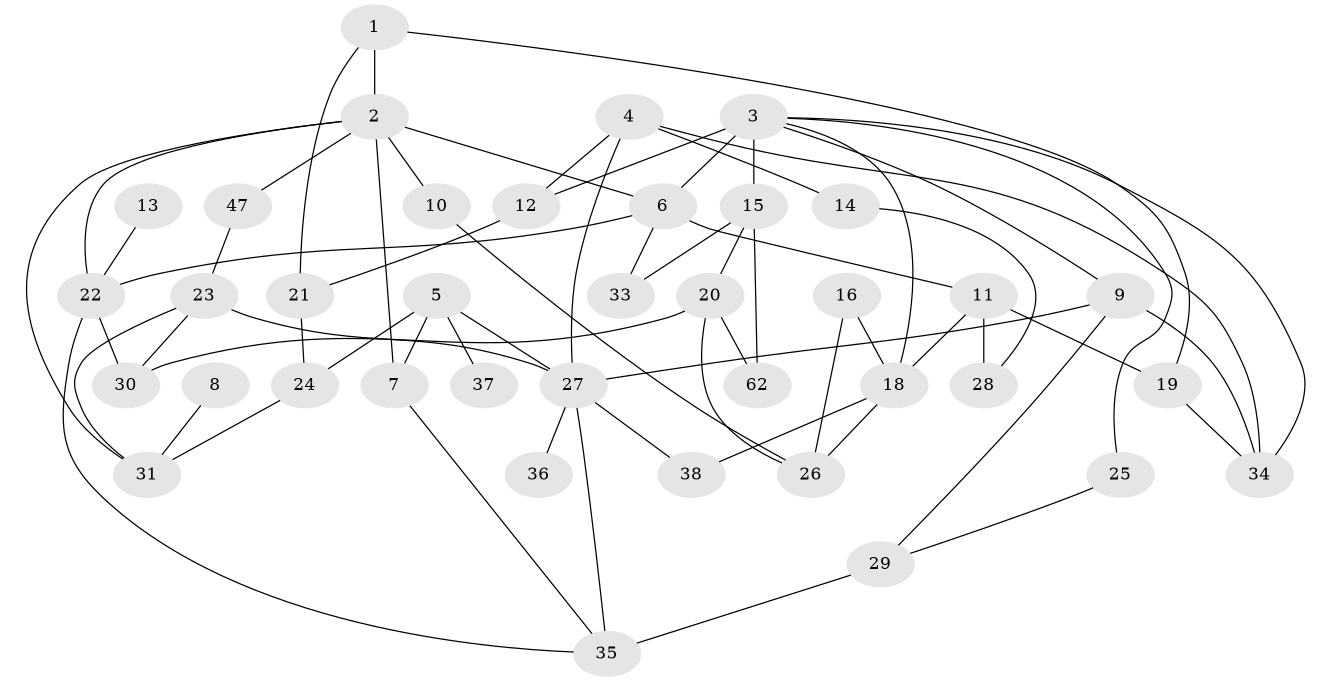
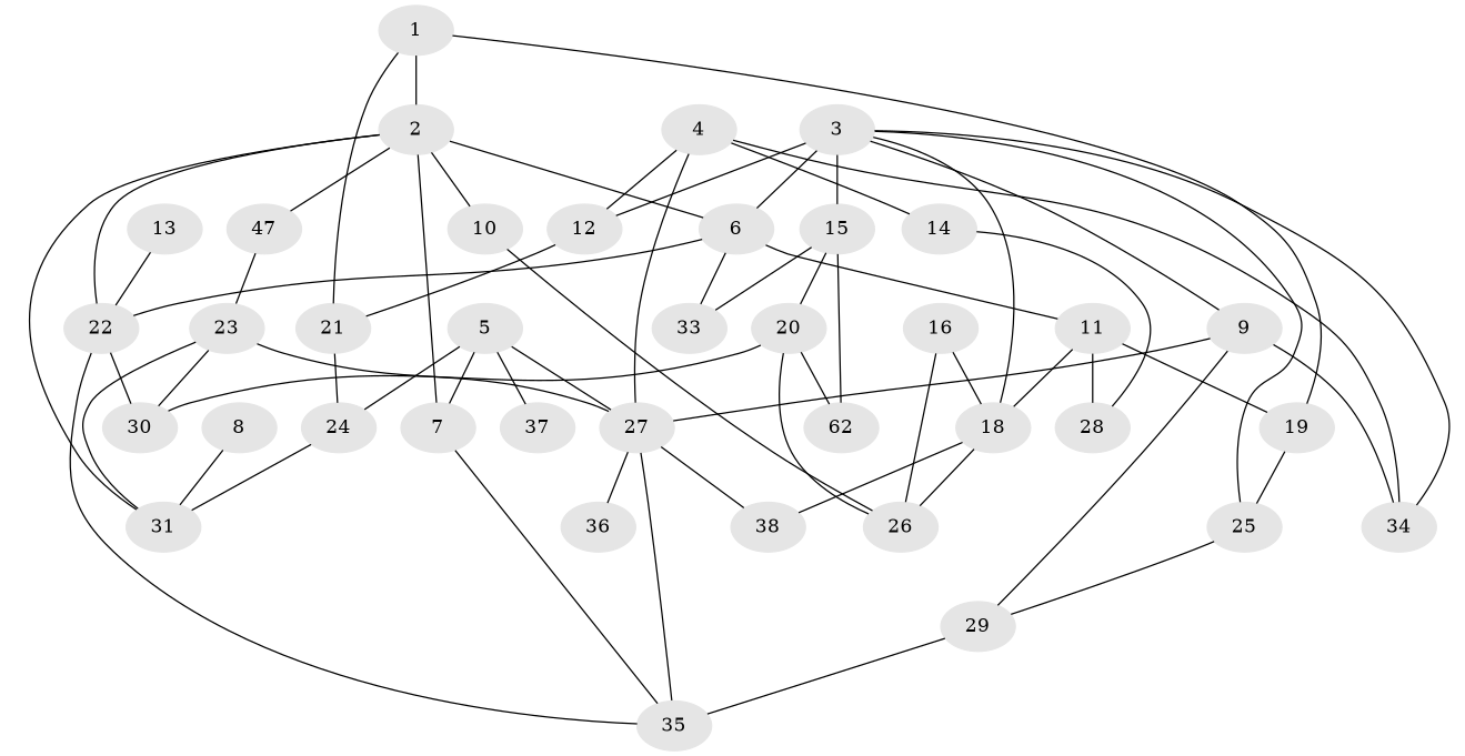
  graph {
    fontname="DejaVu Serif"
    node [color=gray90 fontname="DejaVu Serif" style=filled]
    edge [fontname="DejaVu Serif" weight=1.0]
    1
    2
    19
    21
    6
    7
    10
    n8 [label=47]
    22
    31
    25
    24
    11
    33
    35
    26
    23
    30
    3
    9
    12
    15
    18
    34
    27
    29
    20
    n28 [label=62]
    38
    4
    14
    28
    36
    5
    37
    8
    13
    16
    1 -- 2
    1 -- 19
    1 -- 21
    2 -- 6
    2 -- 7
    2 -- 10
    2 -- n8 [weight=2.0]
    2 -- 22 [weight=2.0]
    2 -- 31
-   19 -- 34
+   19 -- 25
    21 -- 24
    6 -- 22
    6 -- 11
    6 -- 33
    7 -- 35
    10 -- 26
    n8 -- 23
    22 -- 35
    22 -- 30
    25 -- 29
    24 -- 31
    11 -- 19
    11 -- 18
    11 -- 28
    23 -- 31
    23 -- 30
    23 -- 27
    3 -- 6 [weight=2.0]
    3 -- 25
    3 -- 9
    3 -- 12
    3 -- 15 [weight=2.0]
    3 -- 18
    3 -- 34
    9 -- 34
    9 -- 27
    9 -- 29
    12 -- 21
    15 -- 33
    15 -- 20
    15 -- n28
    18 -- 26
    18 -- 38
    27 -- 35
    27 -- 38
    27 -- 36
    29 -- 35 [weight=2.0]
    20 -- 26
    20 -- 30
    20 -- n28
    4 -- 12
    4 -- 34
    4 -- 27
    4 -- 14
    14 -- 28
    5 -- 7
    5 -- 24
    5 -- 27
    5 -- 37
    8 -- 31
    13 -- 22
    16 -- 26
    16 -- 18
  }
